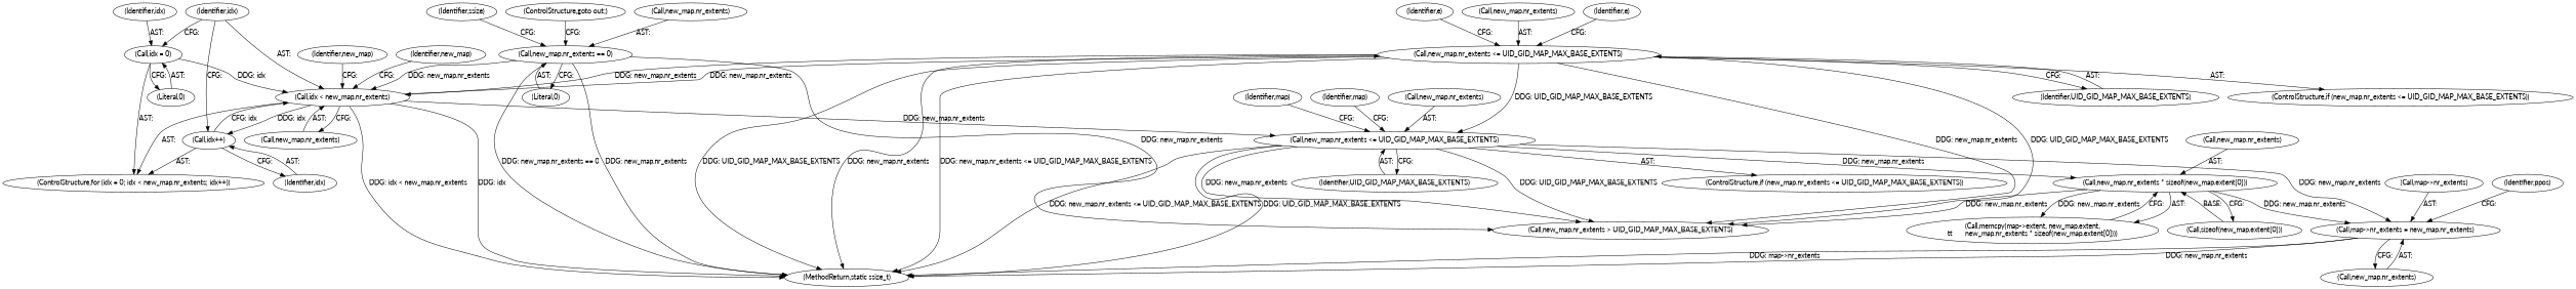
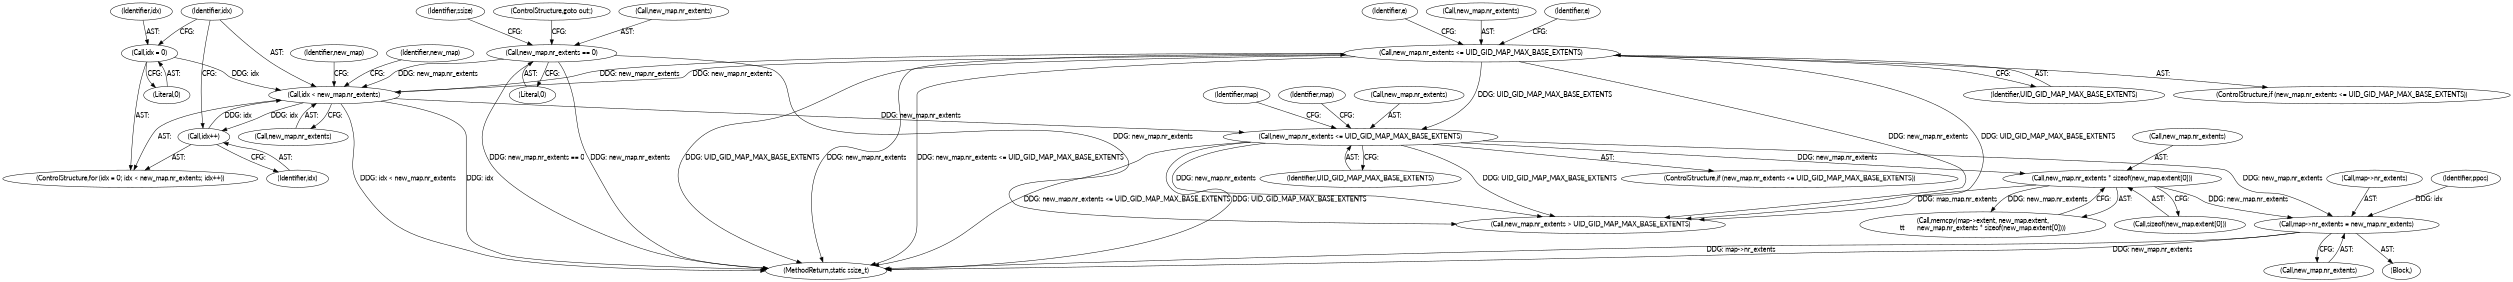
  digraph {
    fontname=Lato
    node [fontname=Lato]
    edge [fontname=Lato]
    n1 [label="(Call,map->nr_extents = new_map.nr_extents)"]
    n2 [label="(Call,new_map.nr_extents)"]
+   n3 [label="(Block,)"]
    n4 [label="(MethodReturn,static ssize_t)"]
    n5 [label="(Call,new_map.nr_extents * sizeof(new_map.extent[0]))"]
    n6 [label="(Call,sizeof(new_map.extent[0]))"]
    n7 [label="(Call,memcpy(map->extent, new_map.extent,\n\t\t       new_map.nr_extents * sizeof(new_map.extent[0])))"]
    n8 [label="(Call,new_map.nr_extents > UID_GID_MAP_MAX_BASE_EXTENTS)"]
    n9 [label="(Call,new_map.nr_extents <= UID_GID_MAP_MAX_BASE_EXTENTS)"]
    n10 [label="(ControlStructure,if (new_map.nr_extents <= UID_GID_MAP_MAX_BASE_EXTENTS))"]
    n11 [label="(Identifier,UID_GID_MAP_MAX_BASE_EXTENTS)"]
    n12 [label="(Call,idx < new_map.nr_extents)"]
    n13 [label="(Call,idx++)"]
    n14 [label="(Call,new_map.nr_extents <= UID_GID_MAP_MAX_BASE_EXTENTS)"]
    n15 [label="(Call,new_map.nr_extents)"]
    n16 [label="(ControlStructure,for (idx = 0; idx < new_map.nr_extents; idx++))"]
    n17 [label="(Identifier,idx)"]
    n18 [label="(Identifier,UID_GID_MAP_MAX_BASE_EXTENTS)"]
    n19 [label="(ControlStructure,if (new_map.nr_extents <= UID_GID_MAP_MAX_BASE_EXTENTS))"]
    n20 [label="(Call,idx = 0)"]
    n21 [label="(Literal,0)"]
    n22 [label="(Call,new_map.nr_extents == 0)"]
    n23 [label="(Literal,0)"]
    n24 [label="(Call,new_map.nr_extents)"]
    n25 [label="(Call,new_map.nr_extents)"]
    n26 [label="(Call,new_map.nr_extents)"]
    n27 [label="(Identifier,ssize)"]
    n28 [label="(Identifier,new_map)"]
    n29 [label="(Identifier,idx)"]
    n30 [label="(Call,map->nr_extents)"]
    n31 [label="(Identifier,e)"]
    n32 [label="(Identifier,ppos)"]
    n33 [label="(Identifier,new_map)"]
    n34 [label="(Identifier,map)"]
    n35 [label="(Call,new_map.nr_extents)"]
    n36 [label="(Identifier,e)"]
    n37 [label="(Identifier,idx)"]
    n38 [label="(ControlStructure,goto out;)"]
    n39 [label="(Identifier,map)"]
    n1 -> n2 [label="CFG: "]
+   n1 -> n3 [label="AST: "]
    n1 -> n4 [label="DDG: new_map.nr_extents"]
    n1 -> n4 [label="DDG: map->nr_extents"]
    n2 -> n1 [label="AST: "]
    n5 -> n1 [label="DDG: new_map.nr_extents"]
    n5 -> n6 [label="CFG: "]
    n5 -> n7 [label="AST: "]
    n5 -> n7 [label="DDG: new_map.nr_extents"]
-   n5 -> n8 [label="DDG: new_map.nr_extents"]
-   n6 -> n5 [label="BASE: "]
+   n5 -> n8 [label="DDG: map_map.nr_extents"]
+   n6 -> n5 [label="AST: "]
    n7 -> n5 [label="CFG: "]
    n9 -> n1 [label="DDG: new_map.nr_extents"]
    n9 -> n4 [label="DDG: new_map.nr_extents <= UID_GID_MAP_MAX_BASE_EXTENTS"]
    n9 -> n4 [label="DDG: UID_GID_MAP_MAX_BASE_EXTENTS"]
    n9 -> n5 [label="DDG: new_map.nr_extents"]
    n9 -> n8 [label="DDG: new_map.nr_extents"]
    n9 -> n8 [label="DDG: UID_GID_MAP_MAX_BASE_EXTENTS"]
    n9 -> n10 [label="AST: "]
    n9 -> n11 [label="CFG: "]
    n11 -> n9 [label="AST: "]
    n12 -> n4 [label="DDG: idx"]
    n12 -> n4 [label="DDG: idx < new_map.nr_extents"]
    n12 -> n9 [label="DDG: new_map.nr_extents"]
    n12 -> n13 [label="DDG: idx"]
    n12 -> n14 [label="DDG: new_map.nr_extents"]
    n12 -> n15 [label="CFG: "]
    n12 -> n16 [label="AST: "]
-   n13 -> n12 [label="CFG: idx"]
+   n13 -> n12 [label="DDG: idx"]
    n13 -> n16 [label="AST: "]
    n13 -> n17 [label="CFG: "]
    n14 -> n4 [label="DDG: new_map.nr_extents"]
    n14 -> n4 [label="DDG: new_map.nr_extents <= UID_GID_MAP_MAX_BASE_EXTENTS"]
    n14 -> n4 [label="DDG: UID_GID_MAP_MAX_BASE_EXTENTS"]
    n14 -> n8 [label="DDG: new_map.nr_extents"]
    n14 -> n8 [label="DDG: UID_GID_MAP_MAX_BASE_EXTENTS"]
    n14 -> n9 [label="DDG: UID_GID_MAP_MAX_BASE_EXTENTS"]
    n14 -> n12 [label="DDG: new_map.nr_extents"]
    n14 -> n18 [label="CFG: "]
    n14 -> n19 [label="AST: "]
    n15 -> n12 [label="AST: "]
    n17 -> n13 [label="AST: "]
    n18 -> n14 [label="AST: "]
    n20 -> n12 [label="DDG: idx"]
    n20 -> n16 [label="AST: "]
    n20 -> n21 [label="CFG: "]
    n21 -> n20 [label="AST: "]
    n22 -> n4 [label="DDG: new_map.nr_extents"]
    n22 -> n4 [label="DDG: new_map.nr_extents == 0"]
    n22 -> n8 [label="DDG: new_map.nr_extents"]
    n22 -> n12 [label="DDG: new_map.nr_extents"]
    n22 -> n23 [label="CFG: "]
    n23 -> n22 [label="AST: "]
    n24 -> n22 [label="AST: "]
    n25 -> n5 [label="AST: "]
    n26 -> n14 [label="AST: "]
    n27 -> n22 [label="CFG: "]
    n28 -> n12 [label="CFG: "]
    n29 -> n20 [label="AST: "]
    n30 -> n1 [label="AST: "]
    n31 -> n14 [label="CFG: "]
-   n32 -> n1 [label="CFG: "]
+   n32 -> n1 [label="DDG: idx"]
    n33 -> n12 [label="CFG: "]
    n34 -> n9 [label="CFG: "]
    n35 -> n9 [label="AST: "]
    n36 -> n14 [label="CFG: "]
    n37 -> n12 [label="AST: "]
    n37 -> n13 [label="CFG: "]
    n37 -> n20 [label="CFG: "]
    n38 -> n22 [label="CFG: "]
    n39 -> n9 [label="CFG: "]
  }
